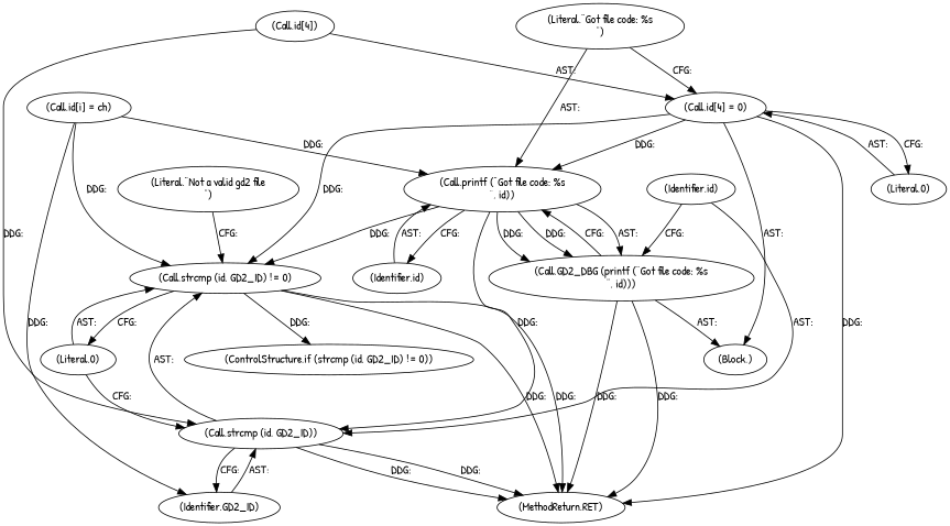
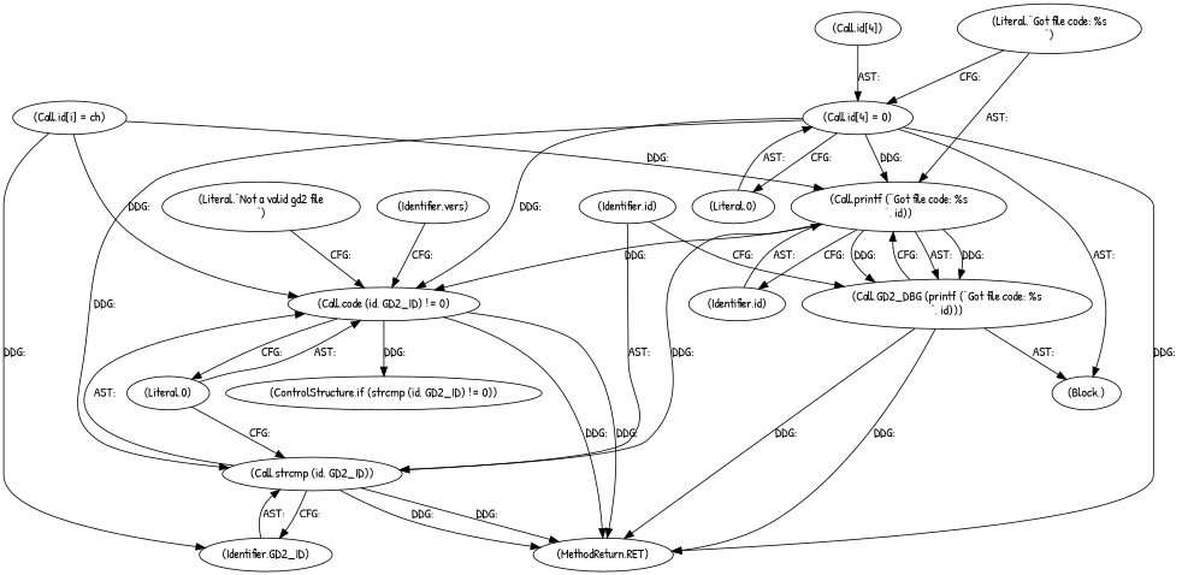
  digraph {
    fontname="Patrick Hand"
    node [fontname="Patrick Hand"]
    edge [fontname="Patrick Hand"]
    n1 [label="(Call,id[4] = 0)"]
    n2 [label="(Call,printf (\"Got file code: %s\n\", id))"]
-   n3 [label="(Call,strcmp (id, GD2_ID) != 0)"]
+   n3 [label="(Call,code (id, GD2_ID) != 0)"]
    n4 [label="(Call,strcmp (id, GD2_ID))"]
    n5 [label="(Literal,0)"]
    n6 [label="(MethodReturn,RET)"]
    n7 [label="(Block,)"]
    n8 [label="(Call,GD2_DBG (printf (\"Got file code: %s\n\", id)))"]
    n9 [label="(Identifier,id)"]
    n10 [label="(ControlStructure,if (strcmp (id, GD2_ID) != 0))"]
    n11 [label="(Literal,0)"]
    n12 [label="(Identifier,GD2_ID)"]
    n13 [label="(Call,id[4])"]
    n14 [label="(Literal,\"Got file code: %s\n\")"]
    n15 [label="(Call,id[i] = ch)"]
    n16 [label="(Identifier,id)"]
    n17 [label="(Literal,\"Not a valid gd2 file\n\")"]
+   n18 [label="(Identifier,vers)"]
    n1 -> n2 [label="DDG: "]
    n1 -> n3 [label="DDG: "]
-   n13 -> n4 [label="DDG: "]
+   n1 -> n4 [label="DDG: "]
    n1 -> n5 [label="CFG: "]
    n1 -> n6 [label="DDG: "]
    n1 -> n7 [label="AST: "]
    n2 -> n3 [label="DDG: "]
    n2 -> n4 [label="DDG: "]
    n2 -> n8 [label="AST: "]
    n2 -> n8 [label="DDG: "]
    n2 -> n8 [label="DDG: "]
    n2 -> n9 [label="CFG: "]
    n3 -> n6 [label="DDG: "]
    n3 -> n6 [label="DDG: "]
    n3 -> n10 [label="DDG: "]
    n3 -> n11 [label="CFG: "]
    n4 -> n3 [label="AST: "]
    n4 -> n6 [label="DDG: "]
    n4 -> n6 [label="DDG: "]
    n4 -> n12 [label="CFG: "]
    n5 -> n1 [label="AST: "]
    n8 -> n2 [label="CFG: "]
    n8 -> n6 [label="DDG: "]
    n8 -> n6 [label="DDG: "]
    n8 -> n7 [label="AST: "]
    n9 -> n2 [label="AST: "]
    n11 -> n3 [label="AST: "]
    n11 -> n4 [label="CFG: "]
    n12 -> n4 [label="AST: "]
    n13 -> n1 [label="AST: "]
    n14 -> n1 [label="CFG: "]
    n14 -> n2 [label="AST: "]
    n15 -> n2 [label="DDG: "]
    n15 -> n3 [label="DDG: "]
    n15 -> n12 [label="DDG: "]
    n16 -> n4 [label="AST: "]
    n16 -> n8 [label="CFG: "]
    n17 -> n3 [label="CFG: "]
+   n18 -> n3 [label="CFG: "]
  }
